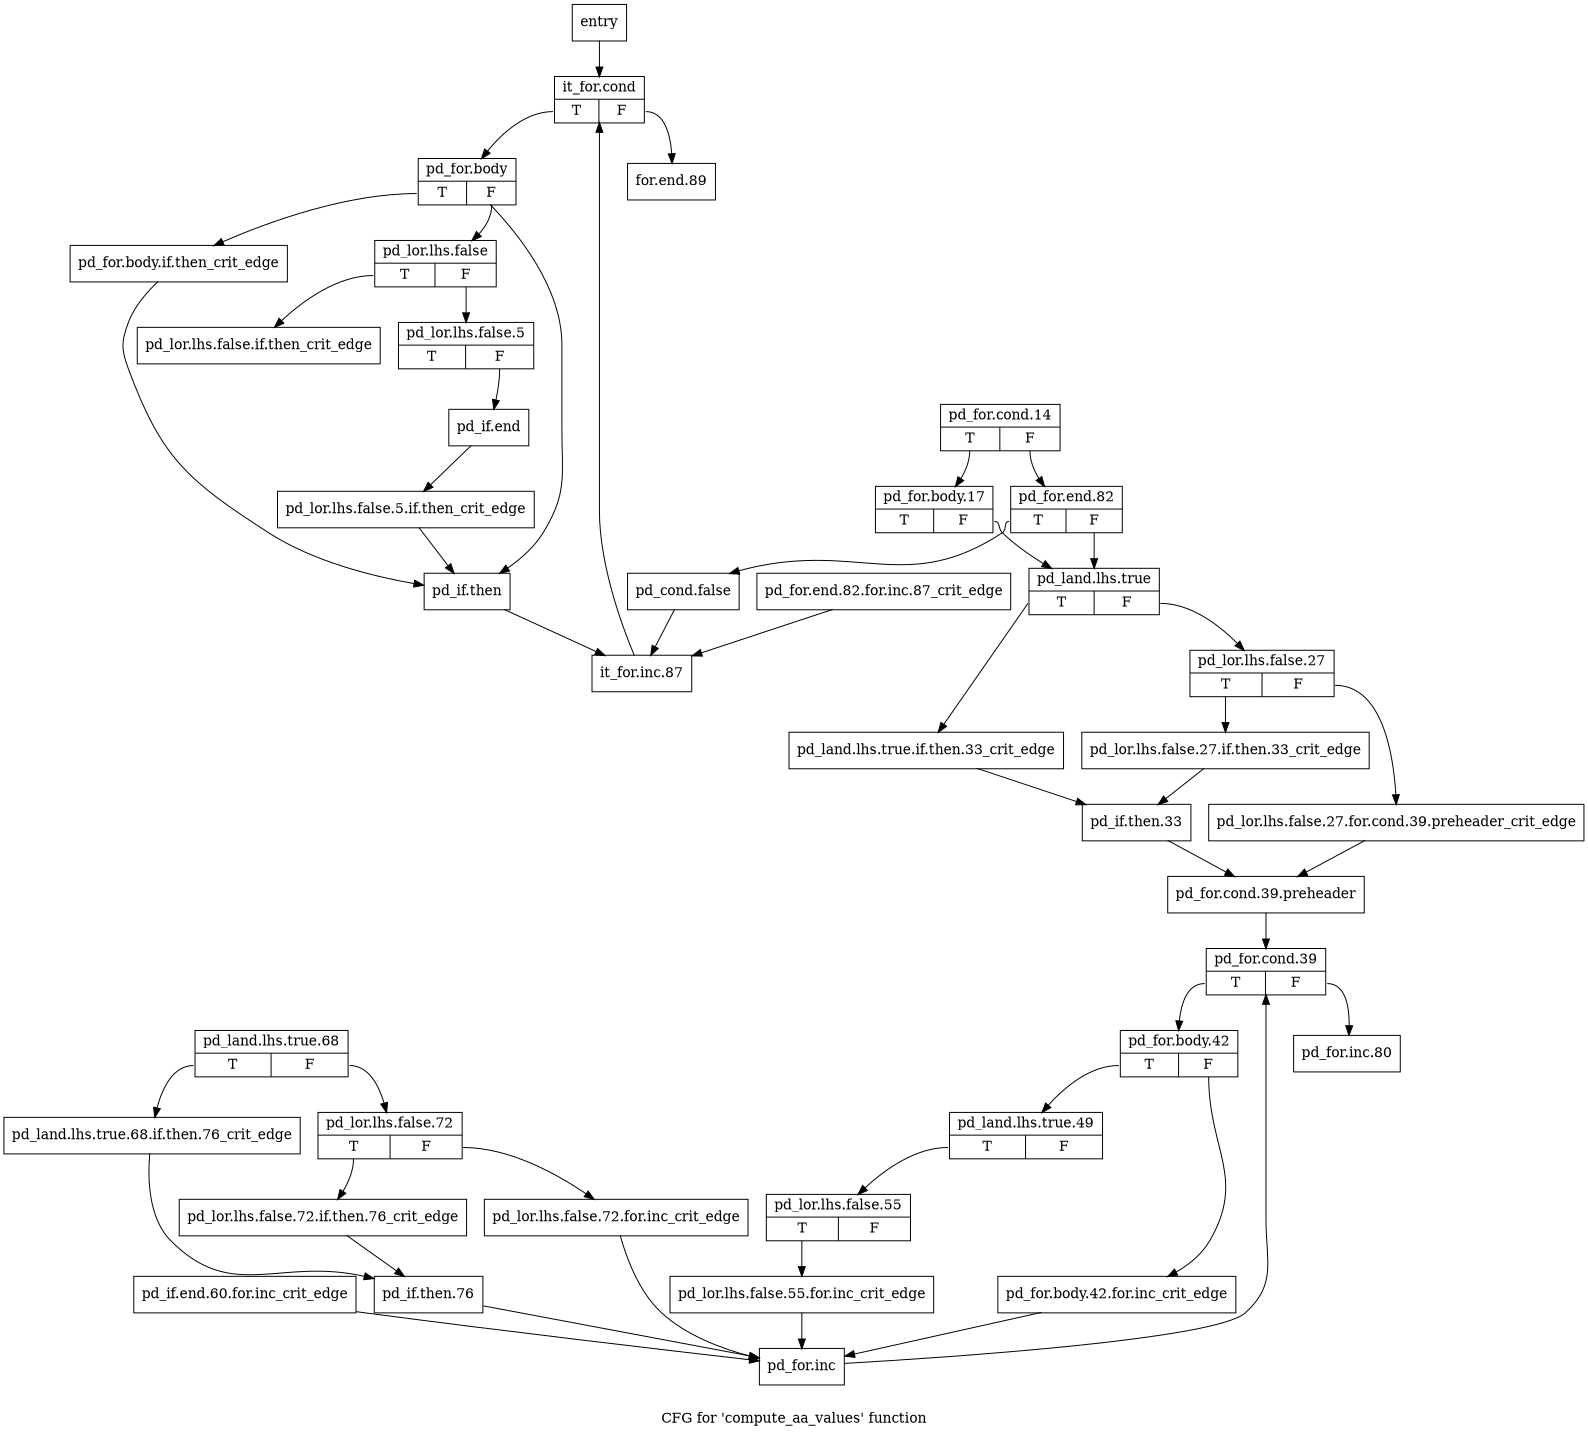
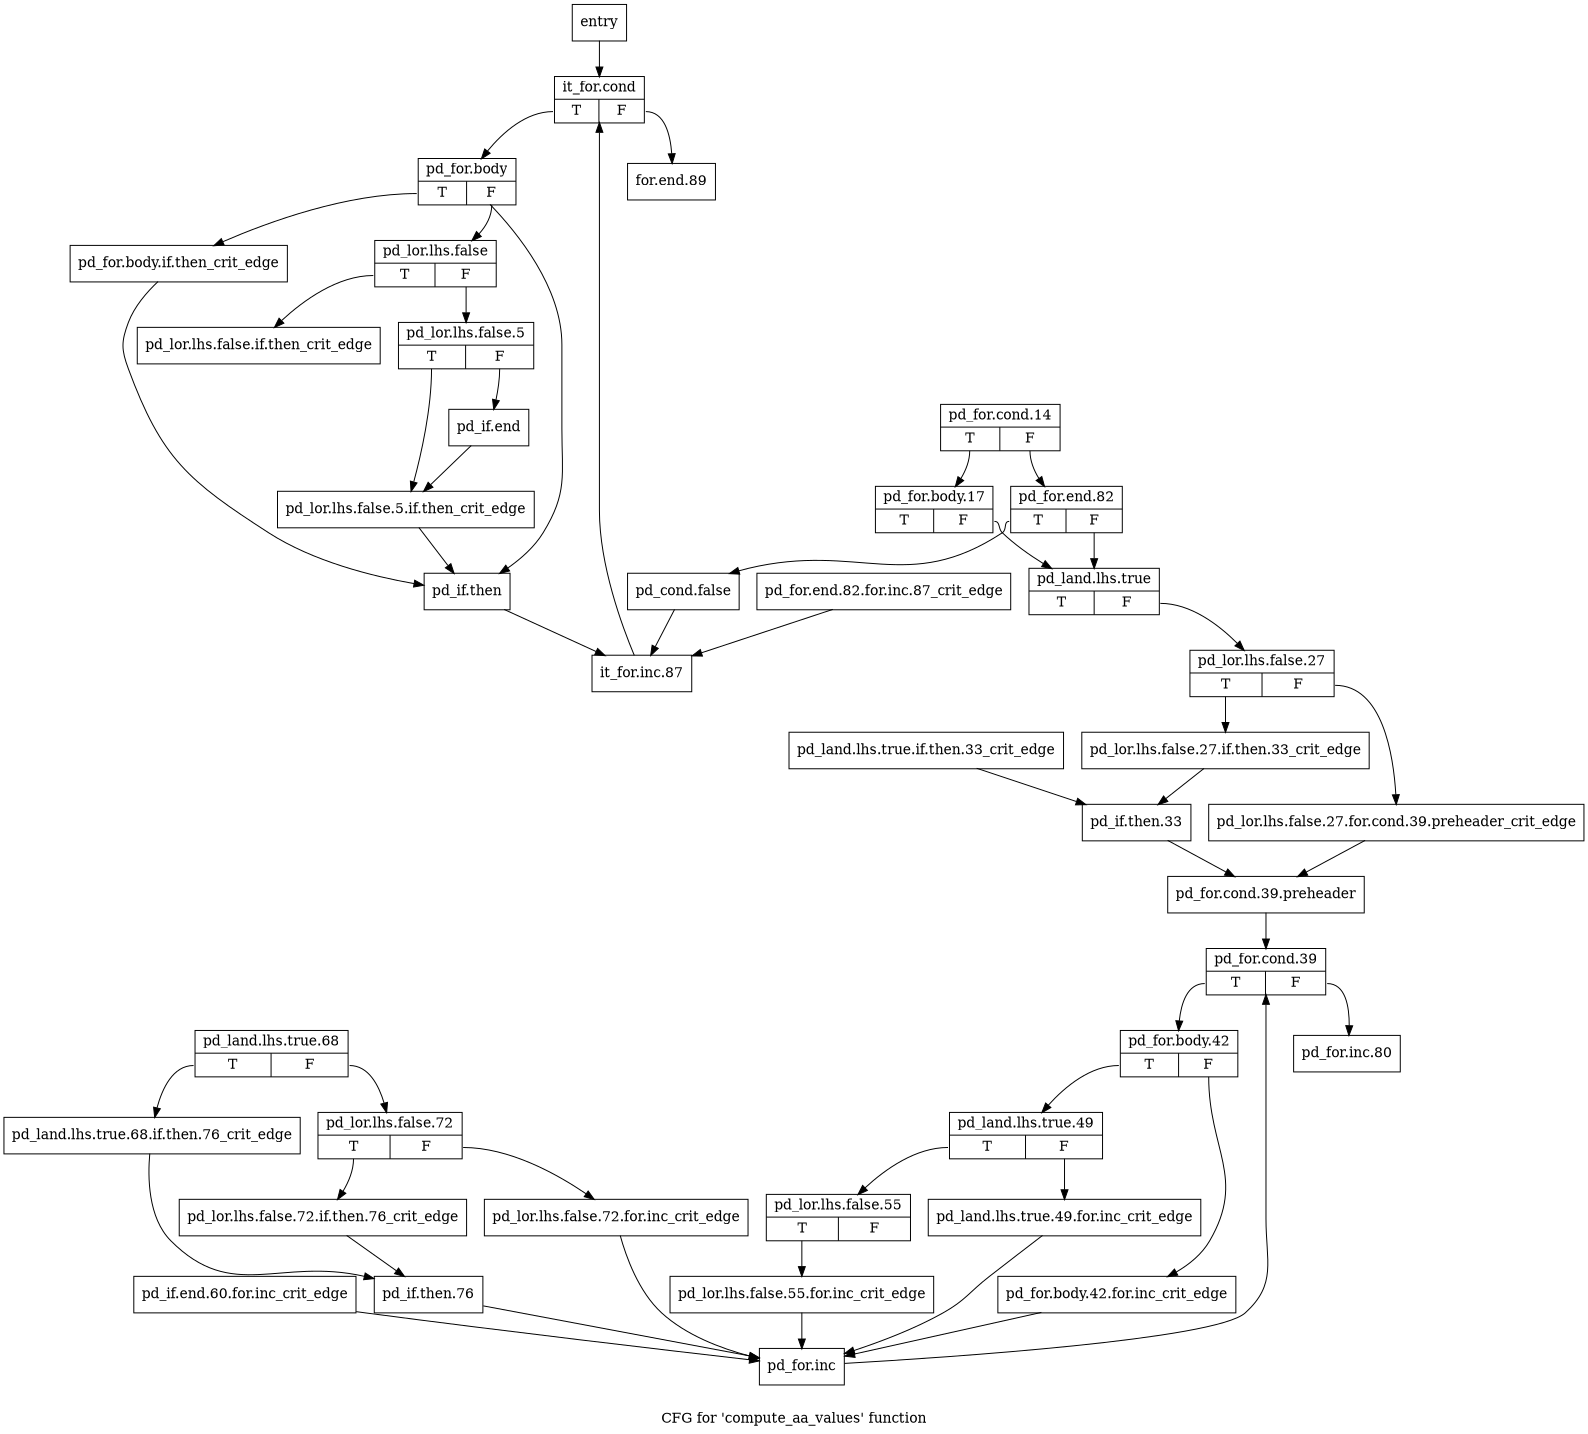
  digraph {
    label="CFG for 'compute_aa_values' function"
    node [shape=record]
    n1 [label="{entry}"]
    n2 [label="{it_for.cond|{<s0>T|<s1>F}}"]
    n3 [label="{pd_for.body|{<s0>T|<s1>F}}"]
    n4 [label="{for.end.89}"]
    n5 [label="{pd_for.body.if.then_crit_edge}"]
    n6 [label="{pd_lor.lhs.false|{<s0>T|<s1>F}}"]
    n7 [label="{pd_if.then}"]
    n8 [label="{pd_lor.lhs.false.if.then_crit_edge}"]
    n9 [label="{pd_lor.lhs.false.5|{<s0>T|<s1>F}}"]
    n10 [label="{it_for.inc.87}"]
    n11 [label="{pd_lor.lhs.false.5.if.then_crit_edge}"]
    n12 [label="{pd_if.end}"]
    n13 [label="{pd_for.cond.14|{<s0>T|<s1>F}}"]
    n14 [label="{pd_for.body.17|{<s0>T|<s1>F}}"]
    n15 [label="{pd_for.end.82|{<s0>T|<s1>F}}"]
    n16 [label="{pd_land.lhs.true|{<s0>T|<s1>F}}"]
    n17 [label="{pd_cond.false}"]
    n18 [label="{pd_land.lhs.true.if.then.33_crit_edge}"]
    n19 [label="{pd_lor.lhs.false.27|{<s0>T|<s1>F}}"]
    n20 [label="{pd_for.end.82.for.inc.87_crit_edge}"]
    n21 [label="{pd_for.cond.39.preheader}"]
    n22 [label="{pd_for.cond.39|{<s0>T|<s1>F}}"]
    n23 [label="{pd_if.then.33}"]
    n24 [label="{pd_lor.lhs.false.27.if.then.33_crit_edge}"]
    n25 [label="{pd_lor.lhs.false.27.for.cond.39.preheader_crit_edge}"]
    n26 [label="{pd_for.body.42|{<s0>T|<s1>F}}"]
    n27 [label="{pd_for.inc.80}"]
    n28 [label="{pd_land.lhs.true.49|{<s0>T|<s1>F}}"]
    n29 [label="{pd_for.body.42.for.inc_crit_edge}"]
    n30 [label="{pd_lor.lhs.false.55|{<s0>T|<s1>F}}"]
+   n31 [label="{pd_land.lhs.true.49.for.inc_crit_edge}"]
    n32 [label="{pd_for.inc}"]
    n33 [label="{pd_lor.lhs.false.55.for.inc_crit_edge}"]
    n34 [label="{pd_land.lhs.true.68|{<s0>T|<s1>F}}"]
    n35 [label="{pd_land.lhs.true.68.if.then.76_crit_edge}"]
    n36 [label="{pd_lor.lhs.false.72|{<s0>T|<s1>F}}"]
    n37 [label="{pd_if.end.60.for.inc_crit_edge}"]
    n38 [label="{pd_if.then.76}"]
    n39 [label="{pd_lor.lhs.false.72.if.then.76_crit_edge}"]
    n40 [label="{pd_lor.lhs.false.72.for.inc_crit_edge}"]
    n1 -> n2
    n2 -> n3 [tailport=s0]
    n2 -> n4 [tailport=s1]
    n3 -> n5 [tailport=s0]
    n3 -> n6 [tailport=s1]
    n3 -> n7
    n5 -> n7
    n6 -> n8 [tailport=s0]
    n6 -> n9 [tailport=s1]
    n7 -> n10
+   n9 -> n11 [tailport=s0]
    n9 -> n12 [tailport=s1]
    n10 -> n2
    n11 -> n7
    n12 -> n11
    n13 -> n14 [tailport=s0]
    n13 -> n15 [tailport=s1]
    n14 -> n16 [tailport=s1]
    n15 -> n16 [tailport=s1]
    n15 -> n17 [tailport=s0]
-   n16 -> n18 [tailport=s0]
    n16 -> n19 [tailport=s1]
    n17 -> n10
    n18 -> n23
    n19 -> n24 [tailport=s0]
    n19 -> n25 [tailport=s1]
    n20 -> n10
    n21 -> n22
    n22 -> n26 [tailport=s0]
    n22 -> n27 [tailport=s1]
    n23 -> n21
    n24 -> n23
    n25 -> n21
    n26 -> n28 [tailport=s0]
    n26 -> n29 [tailport=s1]
    n28 -> n30 [tailport=s0]
+   n28 -> n31 [tailport=s1]
    n29 -> n32
    n30 -> n33 [tailport=s0]
+   n31 -> n32
    n32 -> n22
    n33 -> n32
    n34 -> n35 [tailport=s0]
    n34 -> n36 [tailport=s1]
    n35 -> n38
    n36 -> n39 [tailport=s0]
    n36 -> n40 [tailport=s1]
    n37 -> n32
    n38 -> n32
    n39 -> n38
    n40 -> n32
  }
